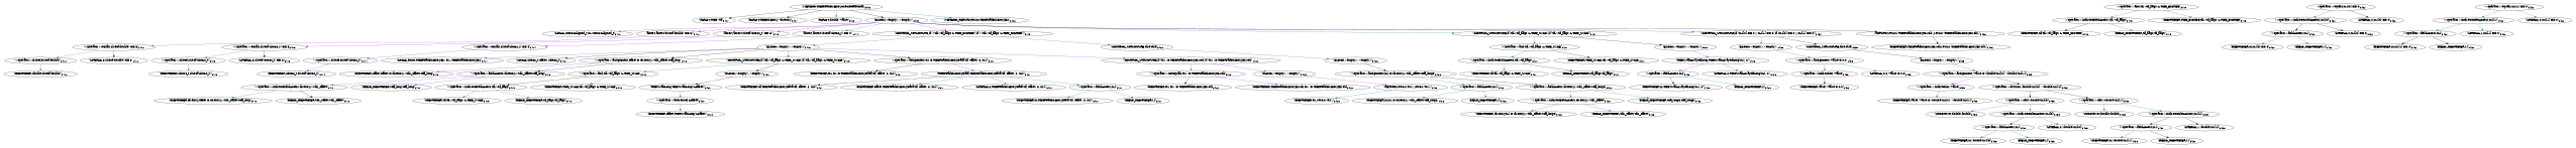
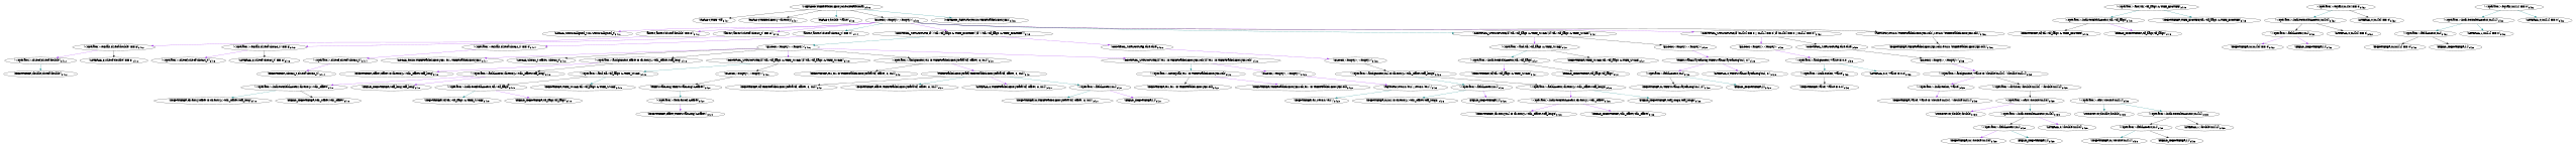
  digraph {
    edge [color=purple]
    n1 [label=<(METHOD,TIFFReadDirEntryCheckedRational)<SUB>3406</SUB>>]
    n2 [label=<(PARAM,TIFF *tif)<SUB>3407</SUB>>]
    n3 [label=<(PARAM,TIFFDirEntry *direntry)<SUB>3407</SUB>>]
    n4 [label=<(PARAM,double *value)<SUB>3408</SUB>>]
    n5 [label=<(BLOCK,&lt;empty&gt;,&lt;empty&gt;)<SUB>3409</SUB>>]
    n6 [label=<(METHOD_RETURN,enum TIFFReadDirEntryErr)<SUB>3406</SUB>>]
    n7 [label=<(LOCAL,UInt64Aligned_t m: UInt64Aligned_t)<SUB>3410</SUB>>]
    n8 [label=<(assert,assert(sizeof(double) == 8))<SUB>3412</SUB>>]
    n9 [label=<(assert,assert(sizeof(uint64_t) == 8))<SUB>3413</SUB>>]
    n10 [label=<(assert,assert(sizeof(uint32_t) == 4))<SUB>3414</SUB>>]
    n11 [label=<(CONTROL_STRUCTURE,if (!(tif-&gt;tif_flags &amp; TIFF_BIGTIFF)),if (!(tif-&gt;tif_flags &amp; TIFF_BIGTIFF)))<SUB>3415</SUB>>]
    n12 [label=<(CONTROL_STRUCTURE,if (tif-&gt;tif_flags &amp; TIFF_SWAB),if (tif-&gt;tif_flags &amp; TIFF_SWAB))<SUB>3427</SUB>>]
    n13 [label=<(CONTROL_STRUCTURE,if (m.i[0] == 0 || m.i[1] == 0),if (m.i[0] == 0 || m.i[1] == 0))<SUB>3432</SUB>>]
    n14 [label=<(RETURN,return (TIFFReadDirEntryErrOk);,return (TIFFReadDirEntryErrOk);)<SUB>3436</SUB>>]
    n15 [label=<(&lt;operator&gt;.equals,sizeof(double) == 8)<SUB>3412</SUB>>]
    n16 [label=<(&lt;operator&gt;.equals,sizeof(uint64_t) == 8)<SUB>3413</SUB>>]
    n17 [label=<(&lt;operator&gt;.equals,sizeof(uint32_t) == 4)<SUB>3414</SUB>>]
    n18 [label=<(BLOCK,&lt;empty&gt;,&lt;empty&gt;)<SUB>3416</SUB>>]
    n19 [label=<(CONTROL_STRUCTURE,else,else)<SUB>3426</SUB>>]
    n20 [label=<(&lt;operator&gt;.and,tif-&gt;tif_flags &amp; TIFF_SWAB)<SUB>3427</SUB>>]
    n21 [label=<(BLOCK,&lt;empty&gt;,&lt;empty&gt;)<SUB>3428</SUB>>]
    n22 [label=<(BLOCK,&lt;empty&gt;,&lt;empty&gt;)<SUB>3433</SUB>>]
    n23 [label=<(CONTROL_STRUCTURE,else,else)<SUB>3435</SUB>>]
    n24 [label=<(IDENTIFIER,TIFFReadDirEntryErrOk,return (TIFFReadDirEntryErrOk);)<SUB>3436</SUB>>]
    n25 [label=<(&lt;operator&gt;.sizeOf,sizeof(double))<SUB>3412</SUB>>]
    n26 [label=<(LITERAL,8,sizeof(double) == 8)<SUB>3412</SUB>>]
    n27 [label=<(IDENTIFIER,double,sizeof(double))<SUB>3412</SUB>>]
    n28 [label=<(&lt;operator&gt;.sizeOf,sizeof(uint64_t))<SUB>3413</SUB>>]
    n29 [label=<(LITERAL,8,sizeof(uint64_t) == 8)<SUB>3413</SUB>>]
-   n30 [label=<(IDENTIFIER,uint64_t,sizeof(uint64_t))<SUB>3413</SUB>>]
    n31 [label=<(&lt;operator&gt;.sizeOf,sizeof(uint32_t))<SUB>3414</SUB>>]
    n32 [label=<(IDENTIFIER,uint32_t,sizeof(uint32_t))<SUB>3414</SUB>>]
    n33 [label=<(LOCAL,enum TIFFReadDirEntryErr err: TIFFReadDirEntryErr)<SUB>3417</SUB>>]
    n34 [label=<(LOCAL,uint32_t offset: uint32_t)<SUB>3418</SUB>>]
    n35 [label=<(&lt;operator&gt;.assignment,offset = direntry-&gt;tdir_offset.toff_long)<SUB>3418</SUB>>]
    n36 [label=<(CONTROL_STRUCTURE,if (tif-&gt;tif_flags &amp; TIFF_SWAB),if (tif-&gt;tif_flags &amp; TIFF_SWAB))<SUB>3419</SUB>>]
    n37 [label=<(&lt;operator&gt;.assignment,err = TIFFReadDirEntryData(tif, offset, 8, m.i))<SUB>3421</SUB>>]
    n38 [label=<(CONTROL_STRUCTURE,if (err != TIFFReadDirEntryErrOk),if (err != TIFFReadDirEntryErrOk))<SUB>3422</SUB>>]
    n39 [label=<(BLOCK,&lt;empty&gt;,&lt;empty&gt;)<SUB>3426</SUB>>]
    n40 [label=<(&lt;operator&gt;.and,tif-&gt;tif_flags &amp; TIFF_BIGTIFF)<SUB>3415</SUB>>]
    n41 [label=<(&lt;operator&gt;.indirectFieldAccess,tif-&gt;tif_flags)<SUB>3415</SUB>>]
    n42 [label=<(IDENTIFIER,TIFF_BIGTIFF,tif-&gt;tif_flags &amp; TIFF_BIGTIFF)<SUB>3415</SUB>>]
    n43 [label=<(IDENTIFIER,tif,tif-&gt;tif_flags &amp; TIFF_BIGTIFF)<SUB>3415</SUB>>]
    n44 [label=<(FIELD_IDENTIFIER,tif_flags,tif_flags)<SUB>3415</SUB>>]
    n45 [label=<(IDENTIFIER,offset,offset = direntry-&gt;tdir_offset.toff_long)<SUB>3418</SUB>>]
    n46 [label=<(&lt;operator&gt;.fieldAccess,direntry-&gt;tdir_offset.toff_long)<SUB>3418</SUB>>]
    n47 [label=<(&lt;operator&gt;.and,tif-&gt;tif_flags &amp; TIFF_SWAB)<SUB>3419</SUB>>]
    n48 [label=<(BLOCK,&lt;empty&gt;,&lt;empty&gt;)<SUB>3420</SUB>>]
    n49 [label=<(IDENTIFIER,err,err = TIFFReadDirEntryData(tif, offset, 8, m.i))<SUB>3421</SUB>>]
    n50 [label=<(TIFFReadDirEntryData,TIFFReadDirEntryData(tif, offset, 8, m.i))<SUB>3421</SUB>>]
    n51 [label=<(&lt;operator&gt;.notEquals,err != TIFFReadDirEntryErrOk)<SUB>3422</SUB>>]
    n52 [label=<(BLOCK,&lt;empty&gt;,&lt;empty&gt;)<SUB>3423</SUB>>]
    n53 [label=<(&lt;operator&gt;.indirectFieldAccess,direntry-&gt;tdir_offset)<SUB>3418</SUB>>]
    n54 [label=<(FIELD_IDENTIFIER,toff_long,toff_long)<SUB>3418</SUB>>]
    n55 [label=<(IDENTIFIER,direntry,offset = direntry-&gt;tdir_offset.toff_long)<SUB>3418</SUB>>]
    n56 [label=<(FIELD_IDENTIFIER,tdir_offset,tdir_offset)<SUB>3418</SUB>>]
    n57 [label=<(&lt;operator&gt;.indirectFieldAccess,tif-&gt;tif_flags)<SUB>3419</SUB>>]
    n58 [label=<(IDENTIFIER,TIFF_SWAB,tif-&gt;tif_flags &amp; TIFF_SWAB)<SUB>3419</SUB>>]
    n59 [label=<(TIFFSwabLong,TIFFSwabLong(&amp;offset))<SUB>3420</SUB>>]
    n60 [label=<(IDENTIFIER,tif,tif-&gt;tif_flags &amp; TIFF_SWAB)<SUB>3419</SUB>>]
    n61 [label=<(FIELD_IDENTIFIER,tif_flags,tif_flags)<SUB>3419</SUB>>]
    n62 [label=<(&lt;operator&gt;.addressOf,&amp;offset)<SUB>3420</SUB>>]
    n63 [label=<(IDENTIFIER,offset,TIFFSwabLong(&amp;offset))<SUB>3420</SUB>>]
    n64 [label=<(IDENTIFIER,tif,TIFFReadDirEntryData(tif, offset, 8, m.i))<SUB>3421</SUB>>]
    n65 [label=<(IDENTIFIER,offset,TIFFReadDirEntryData(tif, offset, 8, m.i))<SUB>3421</SUB>>]
    n66 [label=<(LITERAL,8,TIFFReadDirEntryData(tif, offset, 8, m.i))<SUB>3421</SUB>>]
    n67 [label=<(&lt;operator&gt;.fieldAccess,m.i)<SUB>3421</SUB>>]
    n68 [label=<(IDENTIFIER,m,TIFFReadDirEntryData(tif, offset, 8, m.i))<SUB>3421</SUB>>]
    n69 [label=<(FIELD_IDENTIFIER,i,i)<SUB>3421</SUB>>]
    n70 [label=<(IDENTIFIER,err,err != TIFFReadDirEntryErrOk)<SUB>3422</SUB>>]
    n71 [label=<(IDENTIFIER,TIFFReadDirEntryErrOk,err != TIFFReadDirEntryErrOk)<SUB>3422</SUB>>]
    n72 [label=<(RETURN,return (err);,return (err);)<SUB>3423</SUB>>]
    n73 [label=<(IDENTIFIER,err,return (err);)<SUB>3423</SUB>>]
    n74 [label=<(&lt;operator&gt;.assignment,m.l = direntry-&gt;tdir_offset.toff_long8)<SUB>3426</SUB>>]
    n75 [label=<(&lt;operator&gt;.fieldAccess,m.l)<SUB>3426</SUB>>]
    n76 [label=<(&lt;operator&gt;.fieldAccess,direntry-&gt;tdir_offset.toff_long8)<SUB>3426</SUB>>]
    n77 [label=<(IDENTIFIER,m,m.l = direntry-&gt;tdir_offset.toff_long8)<SUB>3426</SUB>>]
    n78 [label=<(FIELD_IDENTIFIER,l,l)<SUB>3426</SUB>>]
    n79 [label=<(&lt;operator&gt;.indirectFieldAccess,direntry-&gt;tdir_offset)<SUB>3426</SUB>>]
    n80 [label=<(FIELD_IDENTIFIER,toff_long8,toff_long8)<SUB>3426</SUB>>]
    n81 [label=<(IDENTIFIER,direntry,m.l = direntry-&gt;tdir_offset.toff_long8)<SUB>3426</SUB>>]
    n82 [label=<(FIELD_IDENTIFIER,tdir_offset,tdir_offset)<SUB>3426</SUB>>]
    n83 [label=<(&lt;operator&gt;.indirectFieldAccess,tif-&gt;tif_flags)<SUB>3427</SUB>>]
    n84 [label=<(IDENTIFIER,TIFF_SWAB,tif-&gt;tif_flags &amp; TIFF_SWAB)<SUB>3427</SUB>>]
    n85 [label=<(TIFFSwabArrayOfLong,TIFFSwabArrayOfLong(m.i, 2))<SUB>3428</SUB>>]
    n86 [label=<(IDENTIFIER,tif,tif-&gt;tif_flags &amp; TIFF_SWAB)<SUB>3427</SUB>>]
    n87 [label=<(FIELD_IDENTIFIER,tif_flags,tif_flags)<SUB>3427</SUB>>]
    n88 [label=<(&lt;operator&gt;.fieldAccess,m.i)<SUB>3428</SUB>>]
    n89 [label=<(LITERAL,2,TIFFSwabArrayOfLong(m.i, 2))<SUB>3428</SUB>>]
    n90 [label=<(IDENTIFIER,m,TIFFSwabArrayOfLong(m.i, 2))<SUB>3428</SUB>>]
    n91 [label=<(FIELD_IDENTIFIER,i,i)<SUB>3428</SUB>>]
    n92 [label=<(&lt;operator&gt;.assignment,*value = 0.0)<SUB>3433</SUB>>]
    n93 [label=<(BLOCK,&lt;empty&gt;,&lt;empty&gt;)<SUB>3435</SUB>>]
    n94 [label=<(&lt;operator&gt;.equals,m.i[0] == 0)<SUB>3432</SUB>>]
    n95 [label=<(&lt;operator&gt;.indirectIndexAccess,m.i[0])<SUB>3432</SUB>>]
    n96 [label=<(LITERAL,0,m.i[0] == 0)<SUB>3432</SUB>>]
    n97 [label=<(&lt;operator&gt;.equals,m.i[1] == 0)<SUB>3432</SUB>>]
    n98 [label=<(&lt;operator&gt;.indirectIndexAccess,m.i[1])<SUB>3432</SUB>>]
    n99 [label=<(LITERAL,0,m.i[1] == 0)<SUB>3432</SUB>>]
    n100 [label=<(&lt;operator&gt;.fieldAccess,m.i)<SUB>3432</SUB>>]
    n101 [label=<(LITERAL,0,m.i[0] == 0)<SUB>3432</SUB>>]
    n102 [label=<(IDENTIFIER,m,m.i[0] == 0)<SUB>3432</SUB>>]
    n103 [label=<(FIELD_IDENTIFIER,i,i)<SUB>3432</SUB>>]
    n104 [label=<(&lt;operator&gt;.fieldAccess,m.i)<SUB>3432</SUB>>]
    n105 [label=<(LITERAL,1,m.i[1] == 0)<SUB>3432</SUB>>]
    n106 [label=<(IDENTIFIER,m,m.i[1] == 0)<SUB>3432</SUB>>]
    n107 [label=<(FIELD_IDENTIFIER,i,i)<SUB>3432</SUB>>]
    n108 [label=<(&lt;operator&gt;.indirection,*value)<SUB>3433</SUB>>]
    n109 [label=<(LITERAL,0.0,*value = 0.0)<SUB>3433</SUB>>]
    n110 [label=<(IDENTIFIER,value,*value = 0.0)<SUB>3433</SUB>>]
    n111 [label=<(&lt;operator&gt;.assignment,*value = (double)m.i[0] / (double)m.i[1])<SUB>3435</SUB>>]
    n112 [label=<(&lt;operator&gt;.indirection,*value)<SUB>3435</SUB>>]
    n113 [label=<(&lt;operator&gt;.division,(double)m.i[0] / (double)m.i[1])<SUB>3435</SUB>>]
    n114 [label=<(IDENTIFIER,value,*value = (double)m.i[0] / (double)m.i[1])<SUB>3435</SUB>>]
    n115 [label=<(&lt;operator&gt;.cast,(double)m.i[0])<SUB>3435</SUB>>]
    n116 [label=<(&lt;operator&gt;.cast,(double)m.i[1])<SUB>3435</SUB>>]
    n117 [label=<(UNKNOWN,double,double)<SUB>3435</SUB>>]
    n118 [label=<(&lt;operator&gt;.indirectIndexAccess,m.i[0])<SUB>3435</SUB>>]
    n119 [label=<(UNKNOWN,double,double)<SUB>3435</SUB>>]
    n120 [label=<(&lt;operator&gt;.indirectIndexAccess,m.i[1])<SUB>3435</SUB>>]
    n121 [label=<(&lt;operator&gt;.fieldAccess,m.i)<SUB>3435</SUB>>]
    n122 [label=<(LITERAL,0,(double)m.i[0])<SUB>3435</SUB>>]
    n123 [label=<(IDENTIFIER,m,(double)m.i[0])<SUB>3435</SUB>>]
    n124 [label=<(FIELD_IDENTIFIER,i,i)<SUB>3435</SUB>>]
    n125 [label=<(&lt;operator&gt;.fieldAccess,m.i)<SUB>3435</SUB>>]
    n126 [label=<(LITERAL,1,(double)m.i[1])<SUB>3435</SUB>>]
    n127 [label=<(IDENTIFIER,m,(double)m.i[1])<SUB>3435</SUB>>]
    n128 [label=<(FIELD_IDENTIFIER,i,i)<SUB>3435</SUB>>]
    n1 -> n2 [color=black]
    n1 -> n3 [color=black]
    n1 -> n4 [color=teal]
    n1 -> n5 [color=black]
    n1 -> n6 [color=teal]
    n5 -> n7
    n5 -> n8
    n5 -> n9
    n5 -> n10 [color=teal]
    n5 -> n11
    n5 -> n12 [color=teal]
    n5 -> n13
    n5 -> n14 [color=black]
    n8 -> n15
    n9 -> n16
    n10 -> n17
    n11 -> n18 [color=teal]
    n11 -> n19
    n12 -> n20
    n12 -> n21 [color=black]
    n13 -> n22
    n13 -> n23 [color=black]
    n14 -> n24 [color=black]
    n15 -> n25
    n15 -> n26 [color=black]
    n16 -> n28
    n16 -> n29 [color=black]
    n17 -> n31
    n18 -> n33
    n18 -> n34 [color=black]
    n18 -> n35 [color=black]
    n18 -> n36
    n18 -> n37 [color=black]
    n18 -> n38
    n19 -> n39
    n20 -> n83 [color=teal]
    n20 -> n84 [color=black]
    n21 -> n85
    n22 -> n92
    n23 -> n93 [color=black]
    n25 -> n27 [color=teal]
-   n28 -> n30 [color=teal]
    n31 -> n32
    n35 -> n45
    n35 -> n46 [color=black]
    n36 -> n47 [color=teal]
    n36 -> n48 [color=black]
    n37 -> n49 [color=black]
    n37 -> n50
    n38 -> n51 [color=teal]
    n38 -> n52
    n39 -> n74 [color=black]
    n40 -> n41 [color=teal]
    n40 -> n42 [color=teal]
    n41 -> n43 [color=black]
    n41 -> n44
    n46 -> n53
    n46 -> n54
    n47 -> n57 [color=black]
    n47 -> n58 [color=teal]
    n48 -> n59 [color=black]
    n50 -> n64 [color=black]
    n50 -> n65 [color=teal]
    n50 -> n66
    n50 -> n67 [color=teal]
    n51 -> n70 [color=black]
    n51 -> n71
    n52 -> n72
    n53 -> n55 [color=teal]
    n53 -> n56 [color=black]
    n57 -> n60 [color=teal]
    n57 -> n61
    n59 -> n62 [color=teal]
    n62 -> n63
    n67 -> n68 [color=teal]
    n67 -> n69
    n72 -> n73 [color=teal]
    n74 -> n75 [color=teal]
    n74 -> n76 [color=black]
    n75 -> n77 [color=teal]
    n75 -> n78
    n76 -> n79
    n76 -> n80 [color=teal]
    n79 -> n81
    n79 -> n82
    n83 -> n86
    n83 -> n87 [color=black]
    n85 -> n88
    n85 -> n89
    n88 -> n90 [color=black]
    n88 -> n91 [color=teal]
    n92 -> n108 [color=teal]
    n92 -> n109 [color=teal]
    n93 -> n111
    n94 -> n95 [color=teal]
    n94 -> n96 [color=black]
    n95 -> n100 [color=black]
    n95 -> n101 [color=black]
    n97 -> n98 [color=teal]
    n97 -> n99 [color=teal]
    n98 -> n104 [color=teal]
    n98 -> n105 [color=teal]
    n100 -> n102
    n100 -> n103
    n104 -> n106 [color=black]
    n104 -> n107 [color=black]
    n108 -> n110 [color=black]
    n111 -> n112
    n111 -> n113 [color=black]
    n112 -> n114
    n113 -> n115 [color=black]
-   n113 -> n116 [color=black]
    n115 -> n117
    n115 -> n118 [color=teal]
    n116 -> n119 [color=teal]
    n116 -> n120 [color=teal]
    n118 -> n121 [color=black]
    n118 -> n122
    n120 -> n125 [color=black]
    n120 -> n126 [color=black]
    n121 -> n123
    n121 -> n124 [color=teal]
    n125 -> n127 [color=teal]
    n125 -> n128 [color=black]
  }
